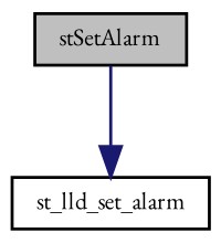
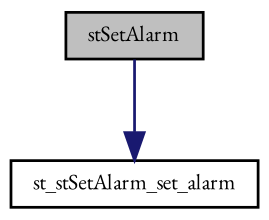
  digraph {
    rankdir=TB
    fontname="EB Garamond"
    node [color=black fontname="EB Garamond" fontsize=8 shape=record]
    n1 [fillcolor=grey75 fontcolor=black height=0.2 label=stSetAlarm style=filled width=0.4]
-   n2 [height=0.2 label=st_lld_set_alarm width=0.4]
+   n2 [height=0.2 label=st_stSetAlarm_set_alarm width=0.4]
    n1 -> n2 [color=midnightblue fontname="EB Garamond" fontsize=8 labelfontname=Helvetica labelfontsize=8 style=solid]
  }
